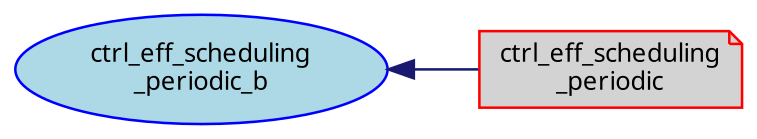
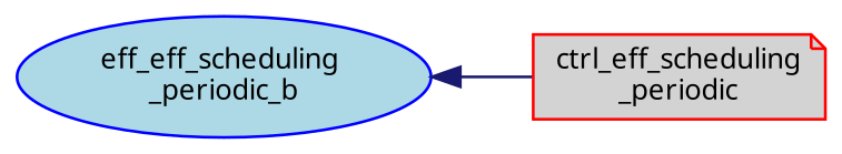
  digraph {
    rankdir=LR
    fontname="Noto Sans"
    node [fontname="Noto Sans" fontsize=10 style=filled]
-   n1 [color=blue fillcolor=lightblue fontcolor=black height=0.2 label="ctrl_eff_scheduling\l_periodic_b" shape=ellipse width=0.4]
+   n1 [color=blue fillcolor=lightblue fontcolor=black height=0.2 label="eff_eff_scheduling\l_periodic_b" shape=ellipse width=0.4]
    n2 [color=red fillcolor=lightgrey height=0.2 label="ctrl_eff_scheduling\l_periodic" shape=note width=0.4]
    n1 -> n2 [color=midnightblue dir=back fontname="Noto Sans" fontsize=10 labelfontname=FreeSans labelfontsize=10 style=solid]
  }
